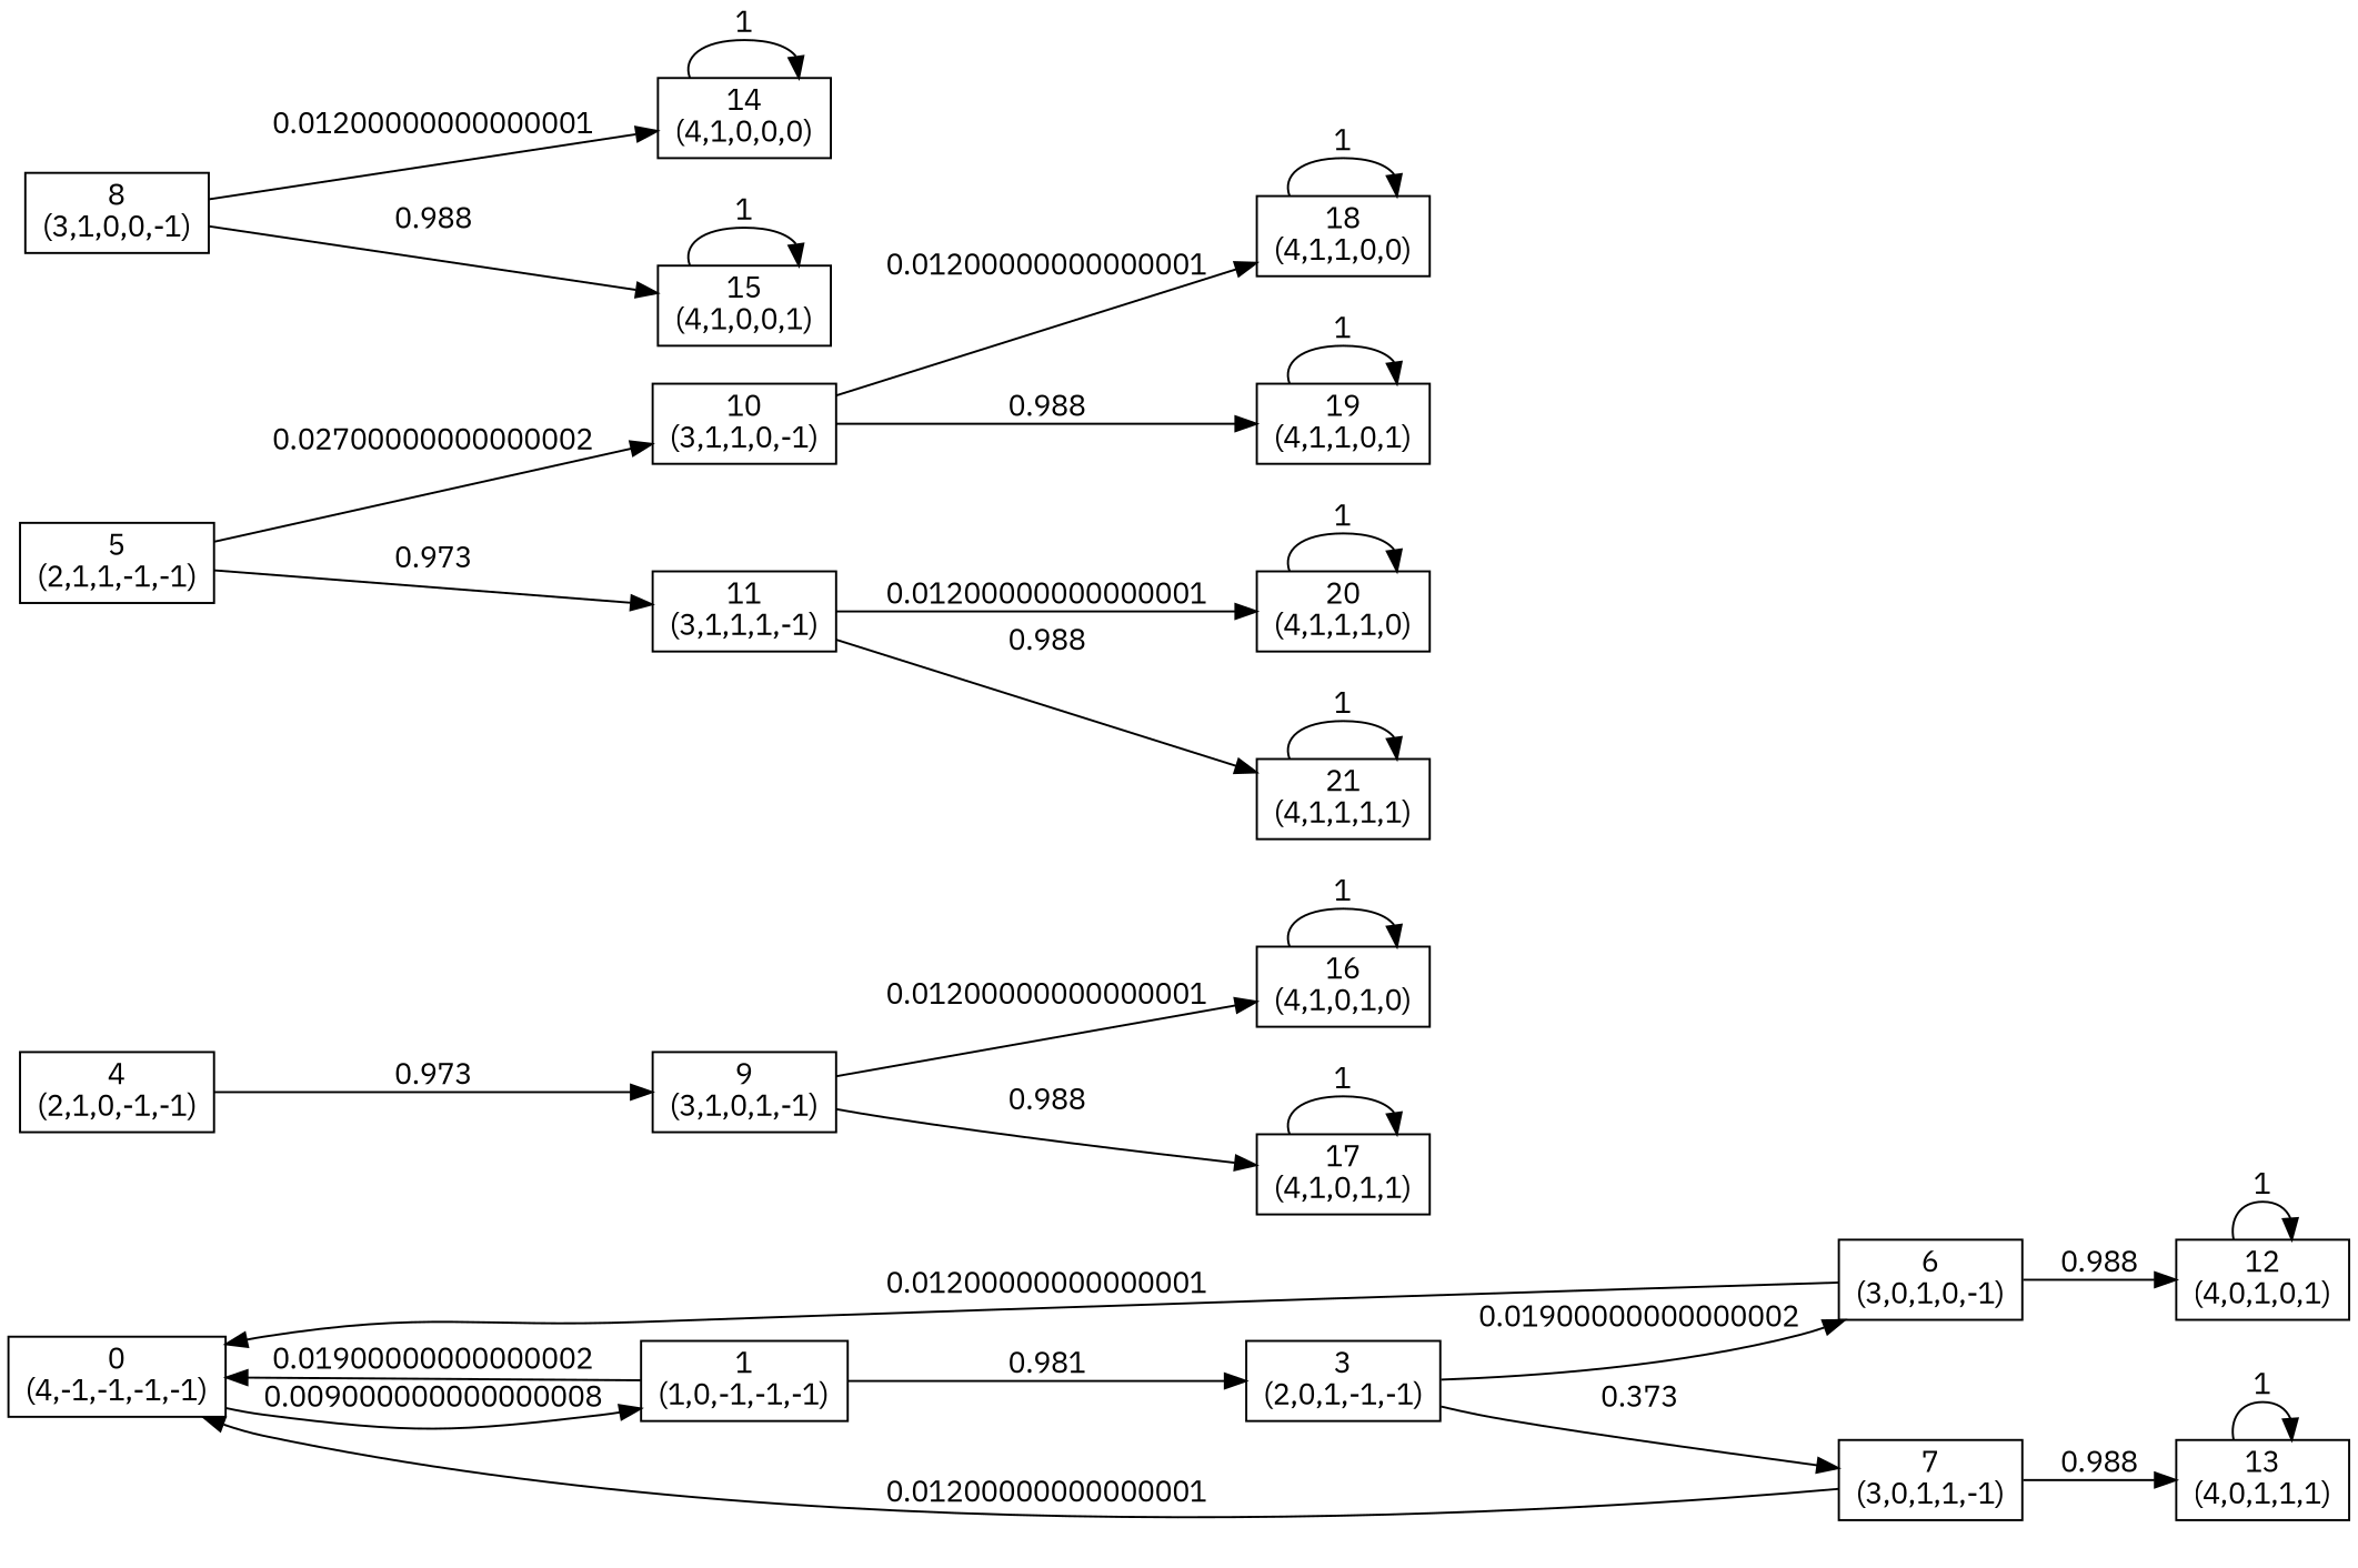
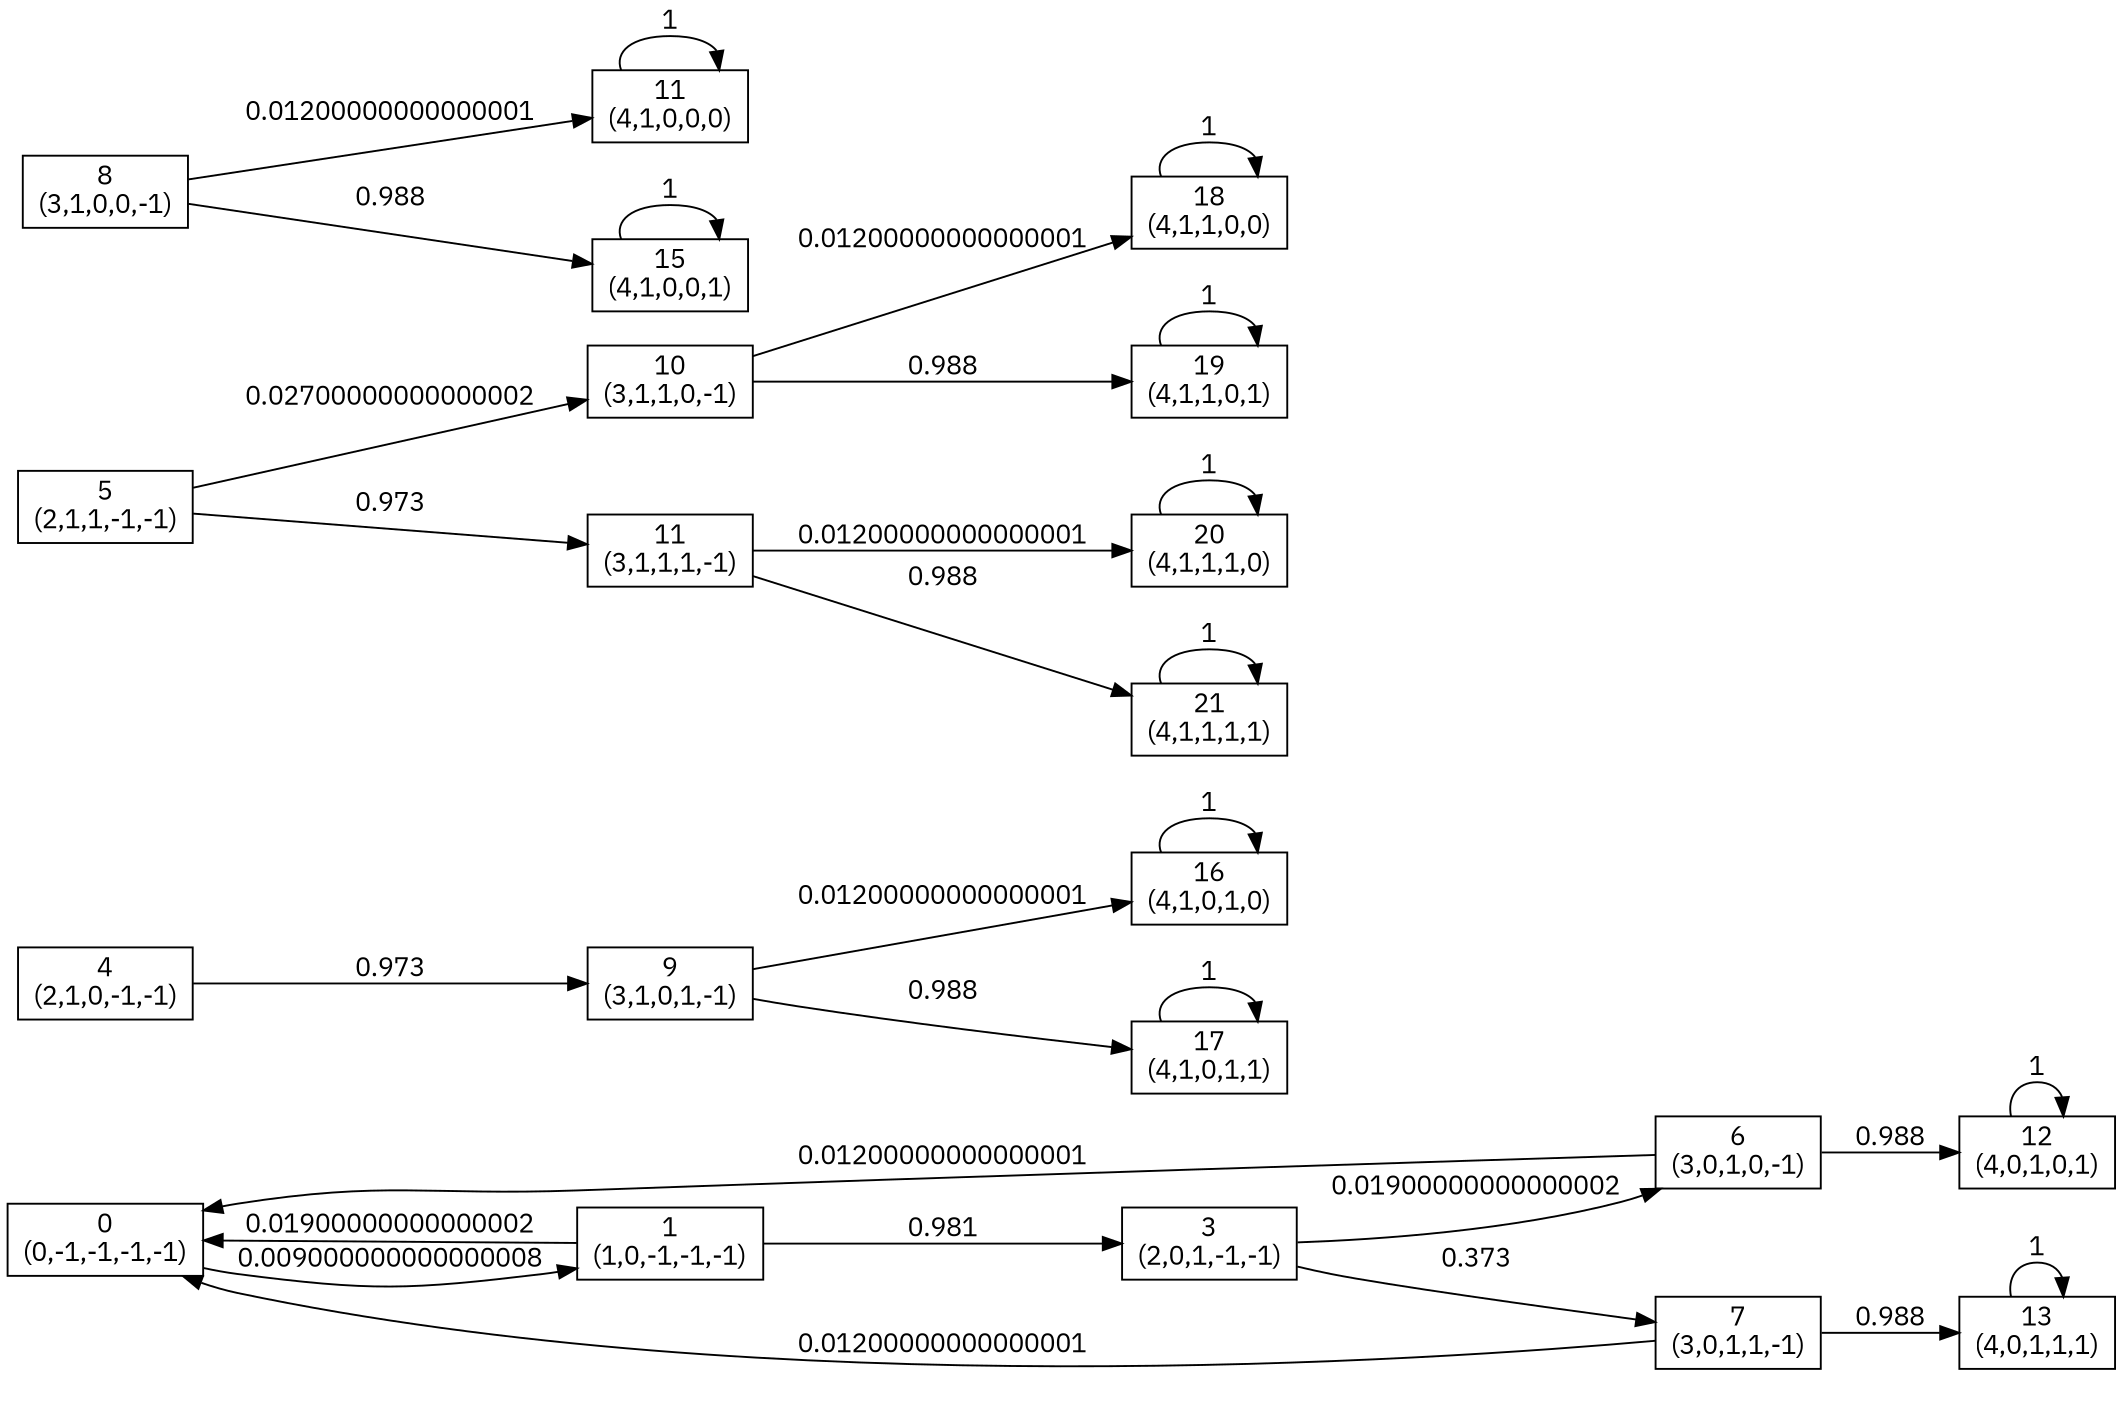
  digraph {
    fontname="IBM Plex Sans"
    rankdir=LR
    node [fontname="IBM Plex Sans" shape=box]
    edge [fontname="IBM Plex Sans"]
-   n1 [label="0\n(4,-1,-1,-1,-1)"]
+   n1 [label="0\n(0,-1,-1,-1,-1)"]
    n2 [label="1\n(1,0,-1,-1,-1)"]
    n3 [label="3\n(2,0,1,-1,-1)"]
    n4 [label="6\n(3,0,1,0,-1)"]
    n5 [label="7\n(3,0,1,1,-1)"]
    n6 [label="4\n(2,1,0,-1,-1)"]
    n7 [label="9\n(3,1,0,1,-1)"]
    n8 [label="5\n(2,1,1,-1,-1)"]
    n9 [label="10\n(3,1,1,0,-1)"]
    n10 [label="11\n(3,1,1,1,-1)"]
    n11 [label="12\n(4,0,1,0,1)"]
    n12 [label="13\n(4,0,1,1,1)"]
    n13 [label="8\n(3,1,0,0,-1)"]
-   n14 [label="14\n(4,1,0,0,0)"]
+   n14 [label="11\n(4,1,0,0,0)"]
    n15 [label="15\n(4,1,0,0,1)"]
    n16 [label="16\n(4,1,0,1,0)"]
    n17 [label="17\n(4,1,0,1,1)"]
    n18 [label="18\n(4,1,1,0,0)"]
    n19 [label="19\n(4,1,1,0,1)"]
    n20 [label="20\n(4,1,1,1,0)"]
    n21 [label="21\n(4,1,1,1,1)"]
    n1 -> n2 [label=0.009000000000000008]
    n2 -> n1 [label=0.01900000000000002]
    n2 -> n3 [label=0.981]
    n3 -> n4 [label=0.01900000000000002]
    n3 -> n5 [label=0.373]
    n4 -> n1 [label=0.01200000000000001]
    n4 -> n11 [label=0.988]
    n5 -> n1 [label=0.01200000000000001]
    n5 -> n12 [label=0.988]
    n6 -> n7 [label=0.973]
    n7 -> n16 [label=0.01200000000000001]
    n7 -> n17 [label=0.988]
    n8 -> n9 [label=0.02700000000000002]
    n8 -> n10 [label=0.973]
    n9 -> n18 [label=0.01200000000000001]
    n9 -> n19 [label=0.988]
    n10 -> n20 [label=0.01200000000000001]
    n10 -> n21 [label=0.988]
    n11 -> n11 [label=1]
    n12 -> n12 [label=1]
    n13 -> n14 [label=0.01200000000000001]
    n13 -> n15 [label=0.988]
    n14 -> n14 [label=1]
    n15 -> n15 [label=1]
    n16 -> n16 [label=1]
    n17 -> n17 [label=1]
    n18 -> n18 [label=1]
    n19 -> n19 [label=1]
    n20 -> n20 [label=1]
    n21 -> n21 [label=1]
  }
